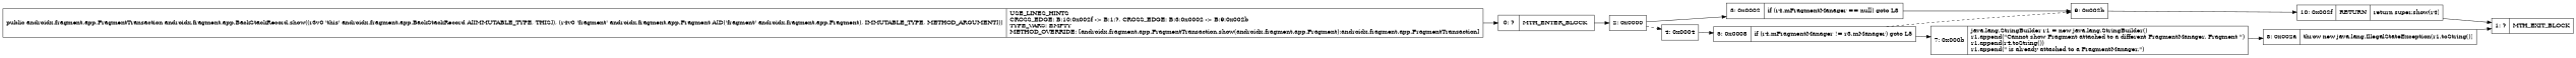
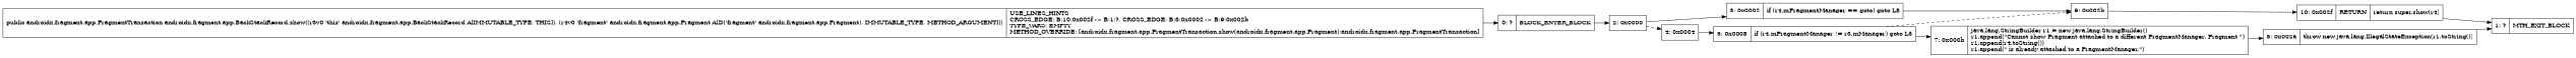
  digraph {
    rankdir=LR
    node [shape=record]
-   n1 [label="{0\:\ ?|MTH_ENTER_BLOCK\l}"]
+   n1 [label="{0\:\ ?|BLOCK_ENTER_BLOCK\l}"]
    n2 [label="{2\:\ 0x0000}"]
-   n3 [label="{3\:\ 0x0002|if (r4.mFragmentManager == null) goto L8\l}"]
+   n3 [label="{3\:\ 0x0002|if (r4.mFragmentManager == goto) goto L8\l}"]
    n4 [label="{4\:\ 0x0004}"]
    n5 [label="{9\:\ 0x002b}"]
    n6 [label="{5\:\ 0x0008|if (r4.mFragmentManager != r3.mManager) goto L5\l}"]
    n7 [label="{10\:\ 0x002f|RETURN\l|return super.show(r4)\l}"]
    n8 [label="{7\:\ 0x000b|java.lang.StringBuilder r1 = new java.lang.StringBuilder()\lr1.append(\"Cannot show Fragment attached to a different FragmentManager. Fragment \")\lr1.append(r4.toString())\lr1.append(\" is already attached to a FragmentManager.\")\l}"]
    n9 [label="{8\:\ 0x002a|throw new java.lang.IllegalStateException(r1.toString())\l}"]
    n10 [label="{1\:\ ?|MTH_EXIT_BLOCK\l}"]
    n11 [label="{public androidx.fragment.app.FragmentTransaction androidx.fragment.app.BackStackRecord.show((r3v0 'this' androidx.fragment.app.BackStackRecord A[IMMUTABLE_TYPE, THIS]), (r4v0 'fragment' androidx.fragment.app.Fragment A[D('fragment' androidx.fragment.app.Fragment), IMMUTABLE_TYPE, METHOD_ARGUMENT]))  | USE_LINES_HINTS\lCROSS_EDGE: B:10:0x002f \-\> B:1:?, CROSS_EDGE: B:3:0x0002 \-\> B:9:0x002b\lTYPE_VARS: EMPTY\lMETHOD_OVERRIDE: [androidx.fragment.app.FragmentTransaction.show(androidx.fragment.app.Fragment):androidx.fragment.app.FragmentTransaction]\l}"]
    n1 -> n2
    n2 -> n3
    n2 -> n4 [style=dashed]
    n3 -> n5
    n4 -> n6
    n5 -> n7
    n6 -> n5 [style=dashed]
    n6 -> n8
    n7 -> n10
    n8 -> n9
    n9 -> n10
    n11 -> n1
  }
